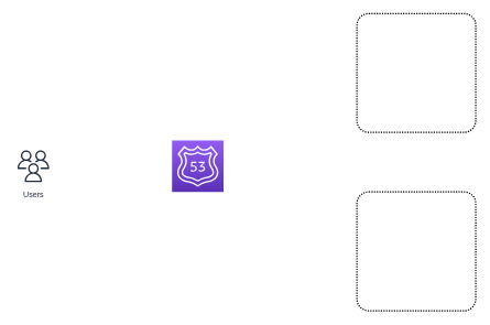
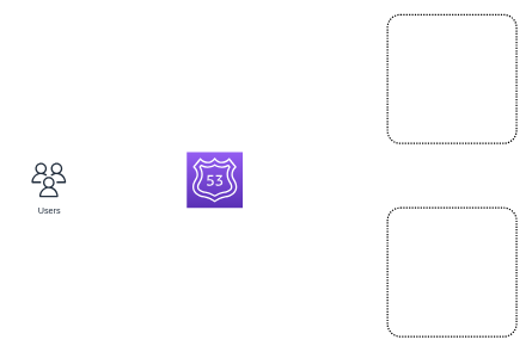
  <mxCell id="0" />
  <mxCell id="1" parent="0" />
  <mxCell id="2" value="" style="rounded=1;arcSize=10;dashed=1;fillColor=none;gradientColor=none;dashPattern=1 1;strokeWidth=2;" vertex="1" parent="1"><mxGeometry x="540" y="20" width="180" height="180" as="geometry" /></mxCell>
  <mxCell id="3" value="" style="rounded=1;arcSize=10;dashed=1;fillColor=none;gradientColor=none;dashPattern=1 1;strokeWidth=2;" vertex="1" parent="1"><mxGeometry x="540" y="290" width="180" height="180" as="geometry" /></mxCell>
  <mxCell id="4" value="" style="sketch=0;points=[[0,0,0],[0.25,0,0],[0.5,0,0],[0.75,0,0],[1,0,0],[0,1,0],[0.25,1,0],[0.5,1,0],[0.75,1,0],[1,1,0],[0,0.25,0],[0,0.5,0],[0,0.75,0],[1,0.25,0],[1,0.5,0],[1,0.75,0]];outlineConnect=0;fontColor=#232F3E;gradientColor=#945DF2;gradientDirection=north;fillColor=#5A30B5;strokeColor=#ffffff;dashed=0;verticalLabelPosition=bottom;verticalAlign=top;align=center;html=1;fontSize=12;fontStyle=0;aspect=fixed;shape=mxgraph.aws4.resourceIcon;resIcon=mxgraph.aws4.route_53;" vertex="1" parent="1"><mxGeometry x="260" y="212" width="78" height="78" as="geometry" /></mxCell>
- <mxCell id="5" value="Users" style="sketch=0;outlineConnect=0;fontColor=#232F3E;gradientColor=none;strokeColor=#232F3E;fillColor=#ffffff;dashed=0;verticalLabelPosition=bottom;verticalAlign=top;align=center;html=1;fontSize=12;fontStyle=0;aspect=fixed;shape=mxgraph.aws4.resourceIcon;resIcon=mxgraph.aws4.users;" vertex="1" parent="1"><mxGeometry x="20" y="221" width="60" height="60" as="geometry" /></mxCell>
+ <mxCell id="5" value="Users" style="sketch=0;outlineConnect=0;fontColor=#232F3E;gradientColor=none;strokeColor=#232F3E;fillColor=#ffffff;dashed=0;verticalLabelPosition=bottom;verticalAlign=top;align=center;html=1;fontSize=12;fontStyle=0;aspect=fixed;shape=mxgraph.aws4.resourceIcon;resIcon=mxgraph.aws4.users;" vertex="1" parent="1"><mxGeometry x="20" y="221" width="95" height="60" as="geometry" /></mxCell>
